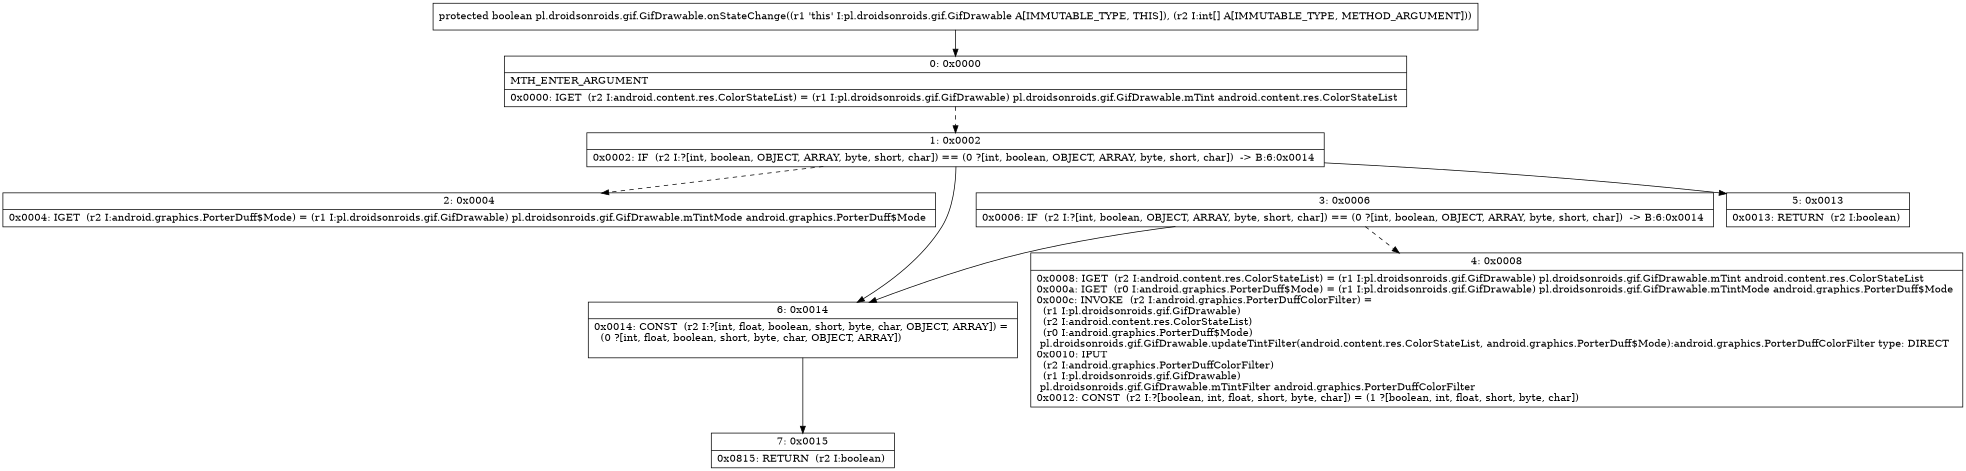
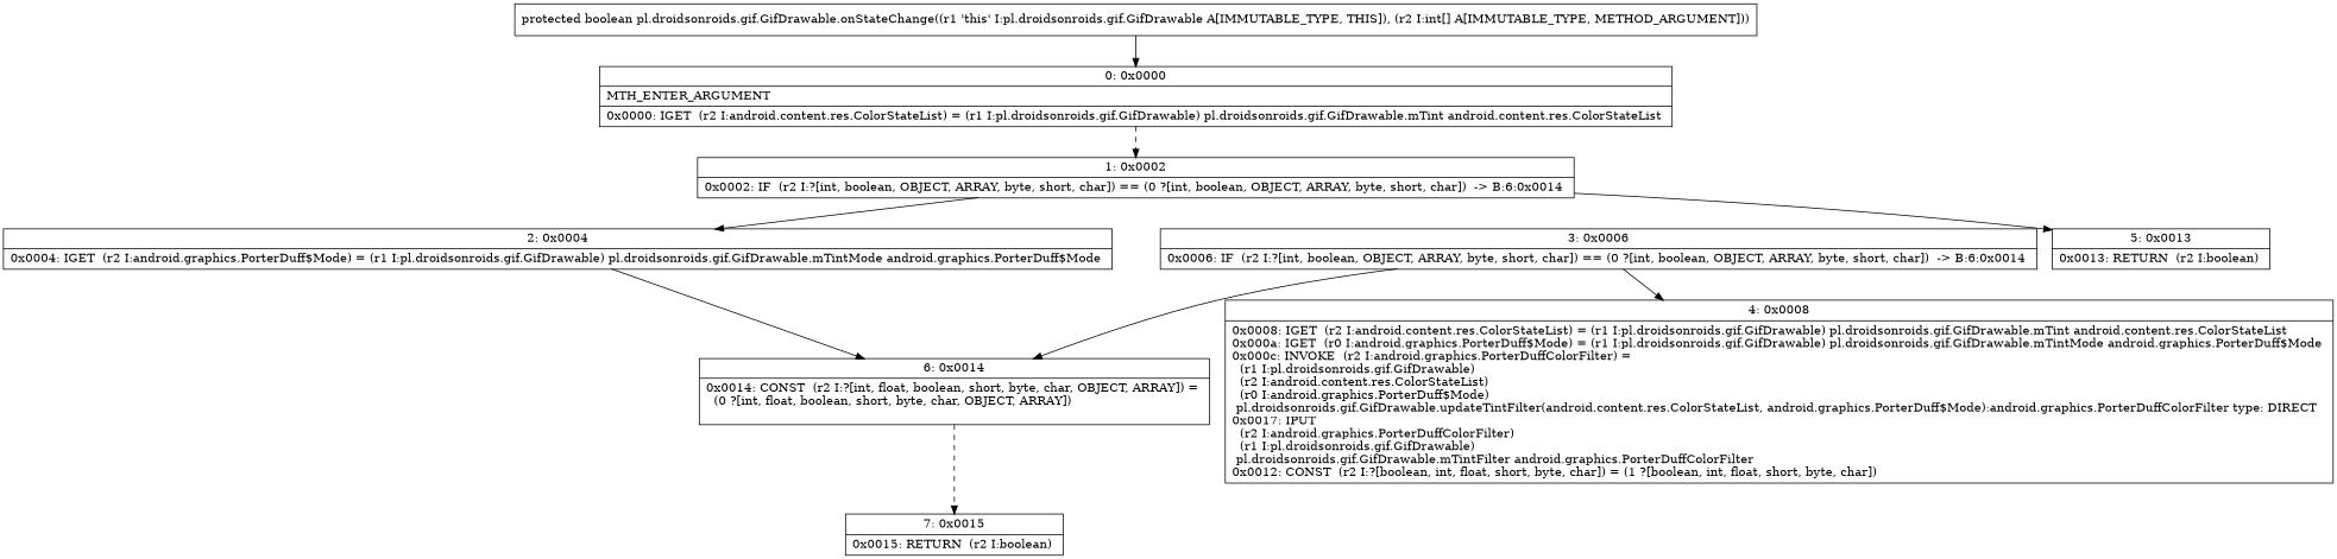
  digraph {
    node [shape=record]
    n1 [label="{0\:\ 0x0000|MTH_ENTER_ARGUMENT\l|0x0000: IGET  (r2 I:android.content.res.ColorStateList) = (r1 I:pl.droidsonroids.gif.GifDrawable) pl.droidsonroids.gif.GifDrawable.mTint android.content.res.ColorStateList \l}"]
    n2 [label="{1\:\ 0x0002|0x0002: IF  (r2 I:?[int, boolean, OBJECT, ARRAY, byte, short, char]) == (0 ?[int, boolean, OBJECT, ARRAY, byte, short, char])  \-\> B:6:0x0014 \l}"]
    n3 [label="{2\:\ 0x0004|0x0004: IGET  (r2 I:android.graphics.PorterDuff$Mode) = (r1 I:pl.droidsonroids.gif.GifDrawable) pl.droidsonroids.gif.GifDrawable.mTintMode android.graphics.PorterDuff$Mode \l}"]
    n4 [label="{6\:\ 0x0014|0x0014: CONST  (r2 I:?[int, float, boolean, short, byte, char, OBJECT, ARRAY]) = \l  (0 ?[int, float, boolean, short, byte, char, OBJECT, ARRAY])\l \l}"]
    n5 [label="{5\:\ 0x0013|0x0013: RETURN  (r2 I:boolean) \l}"]
-   n6 [label="{7\:\ 0x0015|0x0815: RETURN  (r2 I:boolean) \l}"]
+   n6 [label="{7\:\ 0x0015|0x0015: RETURN  (r2 I:boolean) \l}"]
    n7 [label="{3\:\ 0x0006|0x0006: IF  (r2 I:?[int, boolean, OBJECT, ARRAY, byte, short, char]) == (0 ?[int, boolean, OBJECT, ARRAY, byte, short, char])  \-\> B:6:0x0014 \l}"]
-   n8 [label="{4\:\ 0x0008|0x0008: IGET  (r2 I:android.content.res.ColorStateList) = (r1 I:pl.droidsonroids.gif.GifDrawable) pl.droidsonroids.gif.GifDrawable.mTint android.content.res.ColorStateList \l0x000a: IGET  (r0 I:android.graphics.PorterDuff$Mode) = (r1 I:pl.droidsonroids.gif.GifDrawable) pl.droidsonroids.gif.GifDrawable.mTintMode android.graphics.PorterDuff$Mode \l0x000c: INVOKE  (r2 I:android.graphics.PorterDuffColorFilter) = \l  (r1 I:pl.droidsonroids.gif.GifDrawable)\l  (r2 I:android.content.res.ColorStateList)\l  (r0 I:android.graphics.PorterDuff$Mode)\l pl.droidsonroids.gif.GifDrawable.updateTintFilter(android.content.res.ColorStateList, android.graphics.PorterDuff$Mode):android.graphics.PorterDuffColorFilter type: DIRECT \l0x0010: IPUT  \l  (r2 I:android.graphics.PorterDuffColorFilter)\l  (r1 I:pl.droidsonroids.gif.GifDrawable)\l pl.droidsonroids.gif.GifDrawable.mTintFilter android.graphics.PorterDuffColorFilter \l0x0012: CONST  (r2 I:?[boolean, int, float, short, byte, char]) = (1 ?[boolean, int, float, short, byte, char]) \l}"]
+   n8 [label="{4\:\ 0x0008|0x0008: IGET  (r2 I:android.content.res.ColorStateList) = (r1 I:pl.droidsonroids.gif.GifDrawable) pl.droidsonroids.gif.GifDrawable.mTint android.content.res.ColorStateList \l0x000a: IGET  (r0 I:android.graphics.PorterDuff$Mode) = (r1 I:pl.droidsonroids.gif.GifDrawable) pl.droidsonroids.gif.GifDrawable.mTintMode android.graphics.PorterDuff$Mode \l0x000c: INVOKE  (r2 I:android.graphics.PorterDuffColorFilter) = \l  (r1 I:pl.droidsonroids.gif.GifDrawable)\l  (r2 I:android.content.res.ColorStateList)\l  (r0 I:android.graphics.PorterDuff$Mode)\l pl.droidsonroids.gif.GifDrawable.updateTintFilter(android.content.res.ColorStateList, android.graphics.PorterDuff$Mode):android.graphics.PorterDuffColorFilter type: DIRECT \l0x0017: IPUT  \l  (r2 I:android.graphics.PorterDuffColorFilter)\l  (r1 I:pl.droidsonroids.gif.GifDrawable)\l pl.droidsonroids.gif.GifDrawable.mTintFilter android.graphics.PorterDuffColorFilter \l0x0012: CONST  (r2 I:?[boolean, int, float, short, byte, char]) = (1 ?[boolean, int, float, short, byte, char]) \l}"]
    n9 [label="{protected boolean pl.droidsonroids.gif.GifDrawable.onStateChange((r1 'this' I:pl.droidsonroids.gif.GifDrawable A[IMMUTABLE_TYPE, THIS]), (r2 I:int[] A[IMMUTABLE_TYPE, METHOD_ARGUMENT])) }"]
    n1 -> n2 [style=dashed]
-   n2 -> n3 [style=dashed]
-   n2 -> n4
+   n2 -> n3 [style=solid]
+   n3 -> n4
    n2 -> n5
-   n4 -> n6
+   n4 -> n6 [style=dashed]
    n7 -> n4
-   n7 -> n8 [style=dashed]
+   n7 -> n8 [style=solid]
    n9 -> n1
  }
